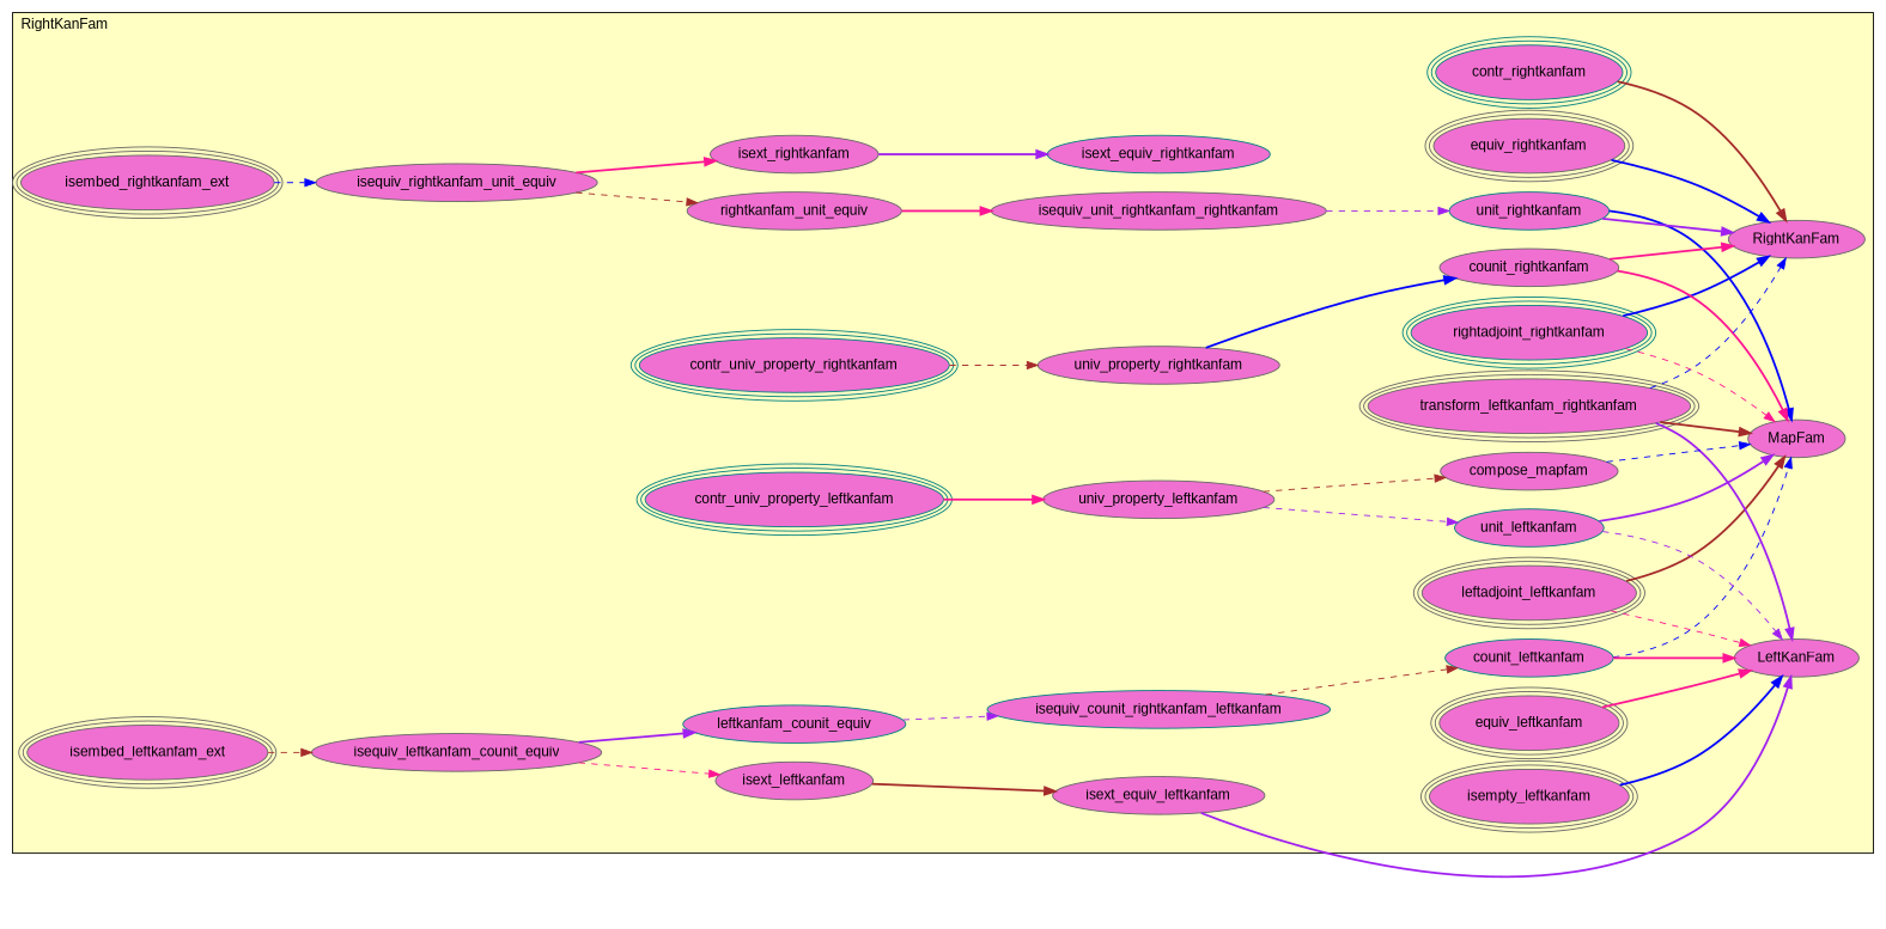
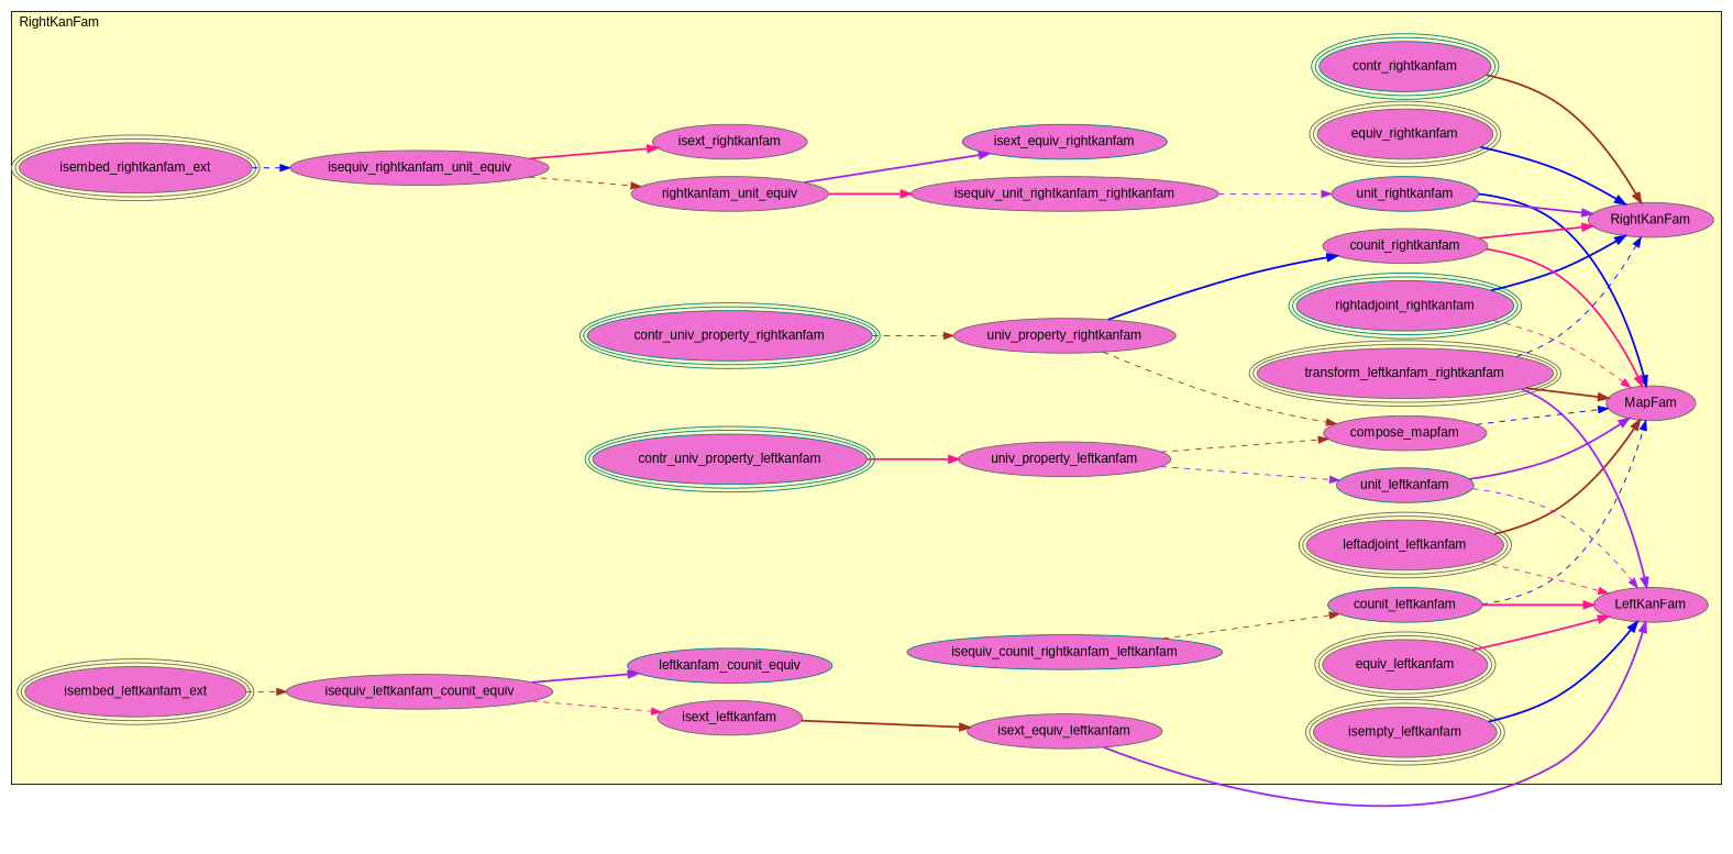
  digraph {
    fontname="Liberation Sans"
    rankdir=LR
    node [color=gray40 fillcolor="#F070D1" fontname="Liberation Sans" style=filled]
    edge [color=brown fontname="Liberation Sans" style=bold]
    n1 [label=isembed_rightkanfam_ext peripheries=3]
    n2 [label=isequiv_rightkanfam_unit_equiv]
    n3 [label=rightkanfam_unit_equiv]
    n4 [label=isequiv_unit_rightkanfam_rightkanfam]
    n5 [label=isembed_leftkanfam_ext peripheries=3]
    n6 [label=isequiv_leftkanfam_counit_equiv]
    n7 [color=teal label=leftkanfam_counit_equiv]
    n8 [color=teal label=isequiv_counit_rightkanfam_leftkanfam]
    n9 [color=teal label=rightadjoint_rightkanfam peripheries=3]
    n10 [label=leftadjoint_leftkanfam peripheries=3]
    n11 [color=teal label=contr_univ_property_rightkanfam peripheries=3]
    n12 [label=univ_property_rightkanfam]
    n13 [color=teal label=contr_univ_property_leftkanfam peripheries=3]
    n14 [label=univ_property_leftkanfam]
    n15 [color=teal label=unit_rightkanfam]
    n16 [color=teal label=counit_leftkanfam]
    n17 [label=counit_rightkanfam]
    n18 [color=teal label=unit_leftkanfam]
    n19 [label=transform_leftkanfam_rightkanfam peripheries=3]
    n20 [label=compose_mapfam]
    n21 [label=MapFam]
    n22 [label=equiv_rightkanfam peripheries=3]
    n23 [label=equiv_leftkanfam peripheries=3]
    n24 [color=teal label=contr_rightkanfam peripheries=3]
    n25 [label=isempty_leftkanfam peripheries=3]
    n26 [label=isext_rightkanfam]
    n27 [label=isext_leftkanfam]
    n28 [color=teal label=isext_equiv_rightkanfam]
    n29 [label=isext_equiv_leftkanfam]
    n30 [label=RightKanFam]
    n31 [label=LeftKanFam]
    subgraph cluster_1 {
      fillcolor="#FFFFC3"
      label=RightKanFam
      labeljust=l
      style=filled
      n1
      n2
      n3
      n4
      n5
      n6
      n7
      n8
      n9
      n10
      n11
      n12
      n13
      n14
      n15
      n16
      n17
      n18
      n19
      n20
      n21
      n22
      n23
      n24
      n25
      n26
      n27
      n28
      n29
      n30
      n31
    }
    n1 -> n2 [color=blue style=dashed]
    n2 -> n3 [style=dashed]
    n2 -> n26 [color=deeppink]
    n3 -> n4 [color=deeppink]
    n4 -> n15 [color=purple style=dashed]
    n5 -> n6 [style=dashed]
    n6 -> n7 [color=purple]
    n6 -> n27 [color=deeppink style=dashed]
-   n7 -> n8 [color=purple style=dashed]
    n8 -> n16 [style=dashed]
    n9 -> n21 [color=deeppink style=dashed]
    n9 -> n30 [color=blue]
    n10 -> n21
    n10 -> n31 [color=deeppink style=dashed]
    n11 -> n12 [style=dashed]
    n12 -> n17 [color=blue]
+   n12 -> n20 [style=dashed]
    n13 -> n14 [color=deeppink]
    n14 -> n18 [color=purple style=dashed]
    n14 -> n20 [style=dashed]
    n15 -> n21 [color=blue]
    n15 -> n30 [color=purple]
    n16 -> n21 [color=blue style=dashed]
    n16 -> n31 [color=deeppink]
    n17 -> n21 [color=deeppink]
    n17 -> n30 [color=deeppink]
    n18 -> n21 [color=purple]
    n18 -> n31 [color=purple style=dashed]
    n19 -> n21
    n19 -> n30 [color=blue style=dashed]
    n19 -> n31 [color=purple]
    n20 -> n21 [color=blue style=dashed]
    n22 -> n30 [color=blue]
    n23 -> n31 [color=deeppink]
    n24 -> n30
    n25 -> n31 [color=blue]
-   n26 -> n28 [color=purple]
+   n3 -> n28 [color=purple]
    n27 -> n29
    n29 -> n31 [color=purple]
  }
